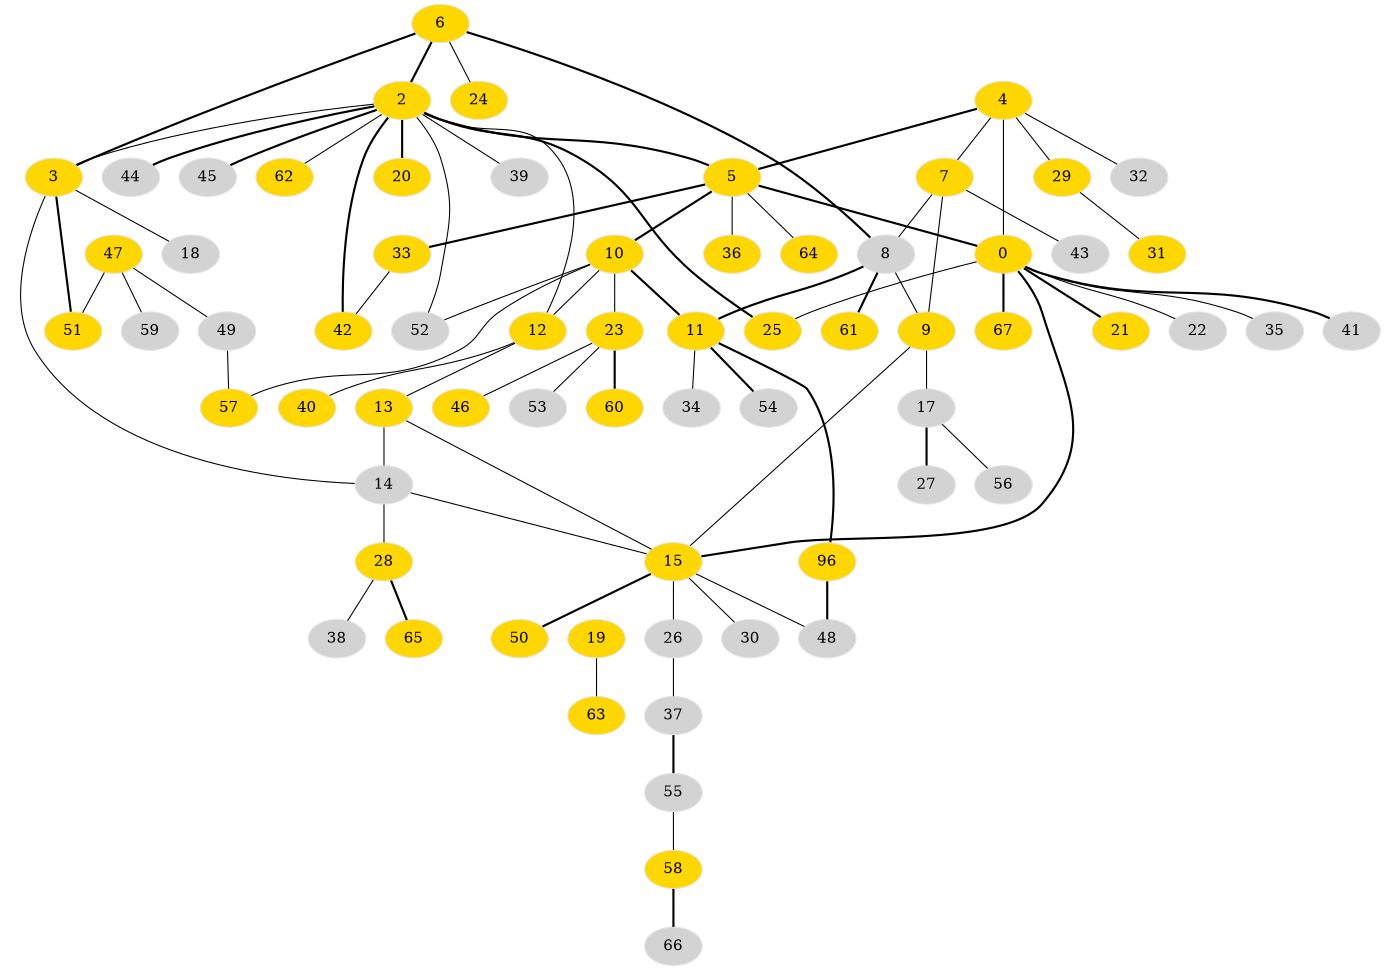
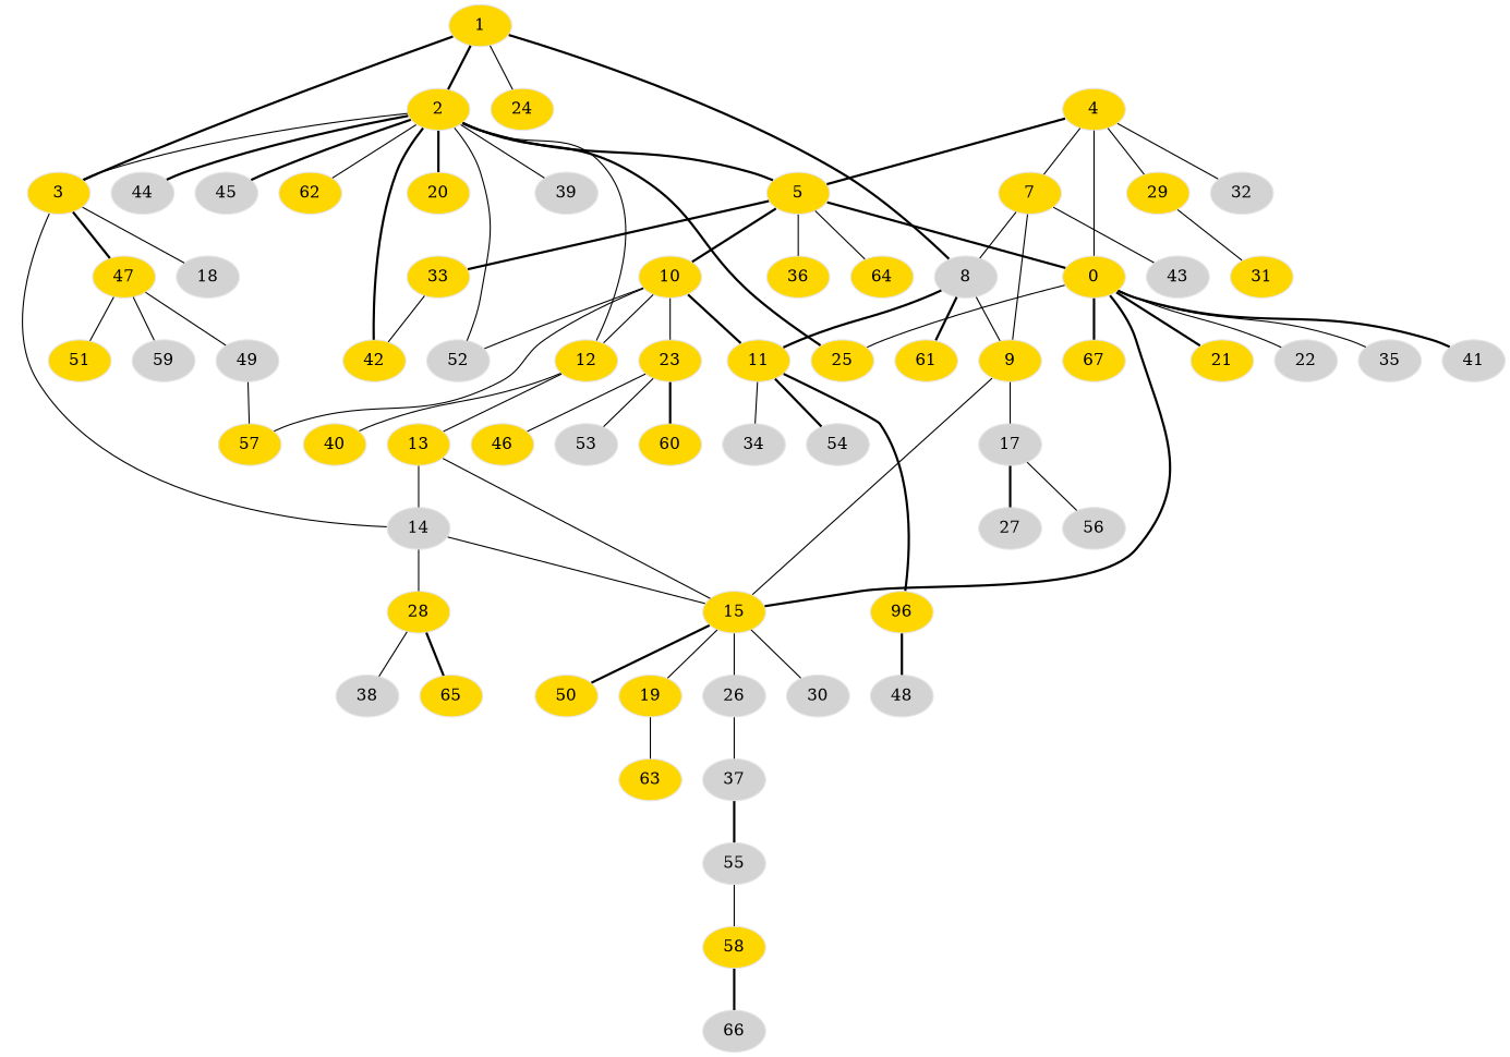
  graph {
    node [color=gray90 fillcolor=gold style=filled]
    edge [style=solid]
-   1 [label=6]
+   1
    2
    3
    8 [fillcolor=lightgrey]
    24
    5
    12
    20
    25
    39 [fillcolor=lightgrey]
    42
    44 [fillcolor=lightgrey]
    45 [fillcolor=lightgrey]
    52 [fillcolor=lightgrey]
    62
    14 [fillcolor=lightgrey]
    18 [fillcolor=lightgrey]
    47
    9
    11
    61
    n22 [label=0]
    10
    33
    36
    64
    13
    40
    15
    28
    49 [fillcolor=lightgrey]
    51
    59 [fillcolor=lightgrey]
    4
    7
    29
    32 [fillcolor=lightgrey]
    21
    22 [fillcolor=lightgrey]
    35 [fillcolor=lightgrey]
    41 [fillcolor=lightgrey]
    67
    43 [fillcolor=lightgrey]
    31
    23
    57
    19
    26 [fillcolor=lightgrey]
    30 [fillcolor=lightgrey]
    50
    17 [fillcolor=lightgrey]
    n52 [label=96]
    34 [fillcolor=lightgrey]
    54 [fillcolor=lightgrey]
    27 [fillcolor=lightgrey]
    56 [fillcolor=lightgrey]
    46
    53 [fillcolor=lightgrey]
    60
    48 [fillcolor=lightgrey]
    38 [fillcolor=lightgrey]
    65
    63
    37 [fillcolor=lightgrey]
    55 [fillcolor=lightgrey]
    58
    66 [fillcolor=lightgrey]
    1 -- 2 [style=bold]
    1 -- 3 [style=bold]
    1 -- 8 [style=bold]
    1 -- 24
    2 -- 3
    2 -- 5 [style=bold]
    2 -- 12
    2 -- 20 [style=bold]
    2 -- 25 [style=bold]
    2 -- 39
    2 -- 42 [style=bold]
    2 -- 44 [style=bold]
    2 -- 45 [style=bold]
    2 -- 52
    2 -- 62
    3 -- 14
    3 -- 18
-   3 -- 51 [style=bold]
+   3 -- 47 [style=bold]
    8 -- 9
    8 -- 11 [style=bold]
    8 -- 61 [style=bold]
    5 -- n22 [style=bold]
    5 -- 10 [style=bold]
    5 -- 33 [style=bold]
    5 -- 36
    5 -- 64
    12 -- 13
    12 -- 40
    14 -- 15
    14 -- 28
    47 -- 49
    47 -- 51
    47 -- 59
    9 -- 15
    9 -- 17
    11 -- n52 [style=bold]
    11 -- 34
    11 -- 54 [style=bold]
    n22 -- 25
    n22 -- 15 [style=bold]
    n22 -- 21 [style=bold]
    n22 -- 22
    n22 -- 35
    n22 -- 41 [style=bold]
    n22 -- 67 [style=bold]
    10 -- 12
    10 -- 52
    10 -- 11 [style=bold]
    10 -- 23
    10 -- 57
    33 -- 42
    13 -- 14
    13 -- 15
-   15 -- 48
+   15 -- 19
    15 -- 26
    15 -- 30
    15 -- 50 [style=bold]
    28 -- 38
    28 -- 65 [style=bold]
    49 -- 57
    4 -- 5 [style=bold]
    4 -- n22
    4 -- 7
    4 -- 29
    4 -- 32
    7 -- 8
    7 -- 9
    7 -- 43
    29 -- 31
    23 -- 46
    23 -- 53
    23 -- 60 [style=bold]
    19 -- 63
    26 -- 37
    17 -- 27 [style=bold]
    17 -- 56
    n52 -- 48 [style=bold]
    37 -- 55 [style=bold]
    55 -- 58
    58 -- 66 [style=bold]
  }
